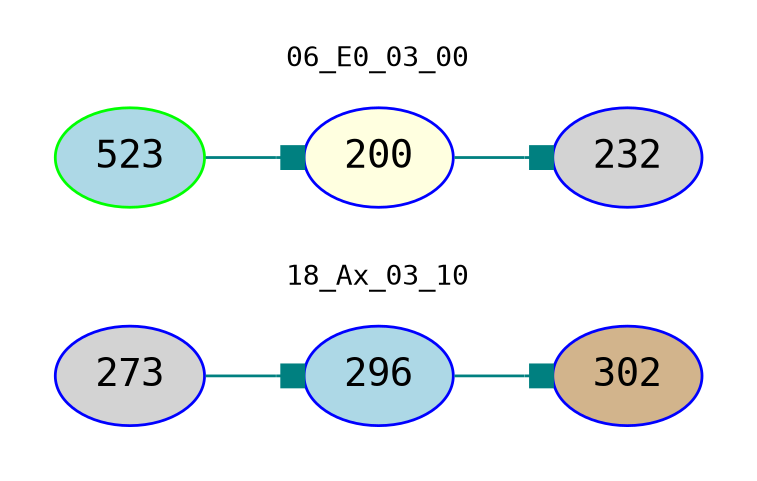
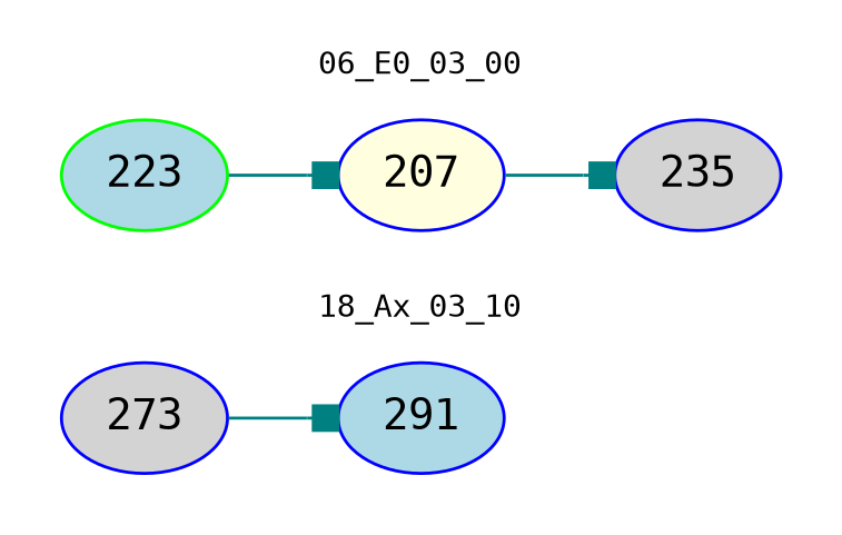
  digraph {
    fontname="DejaVu Sans Mono"
    rankdir=LR
    node [color=blue fillcolor=lightgrey fontname="DejaVu Sans Mono" style=filled]
    edge [arrowhead=box color=teal fontname="DejaVu Sans Mono"]
    n1 [label=273]
-   n2 [fillcolor=lightblue label=296]
-   n3 [fillcolor=tan label=302]
-   n4 [color=green fillcolor=lightblue label=523]
-   n5 [fillcolor=lightyellow label=200]
-   n6 [label=232]
+   n2 [fillcolor=lightblue label=291]
+   n4 [color=green fillcolor=lightblue label=223]
+   n5 [fillcolor=lightyellow label=207]
+   n6 [label=235]
    subgraph cluster_1 {
      color=white
      fontsize=10
      label="18_Ax_03_10"
      n1
      n2
-     n3
    }
    subgraph cluster_2 {
      color=white
      fontsize=10
      label="06_E0_03_00"
      n4
      n5
      n6
    }
    n1 -> n2
-   n2 -> n3
    n4 -> n5
    n5 -> n6
  }
